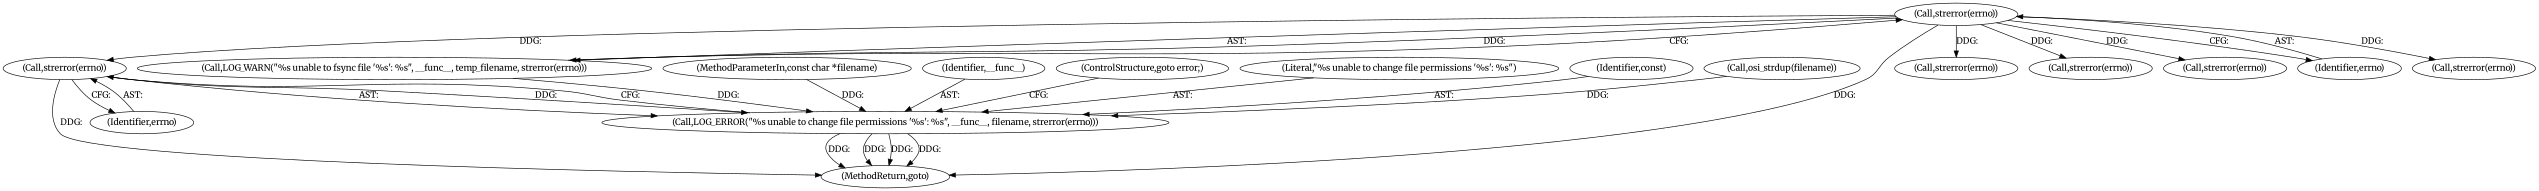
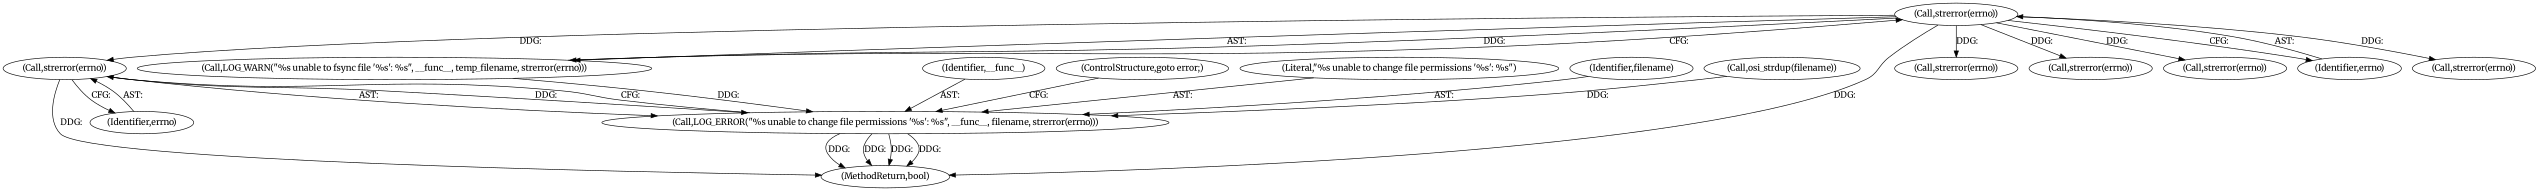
  digraph {
    fontname=Merriweather
    node [fontname=Merriweather]
    edge [fontname=Merriweather]
    n1 [label="(Call,strerror(errno))"]
    n2 [label="(Call,LOG_ERROR(\"%s unable to change file permissions '%s': %s\", __func__, filename, strerror(errno)))"]
    n3 [label="(Identifier,errno)"]
-   n4 [label="(MethodReturn,goto)"]
+   n4 [label="(MethodReturn,bool)"]
    n5 [label="(Call,strerror(errno))"]
    n6 [label="(Call,strerror(errno))"]
    n7 [label="(Call,LOG_WARN(\"%s unable to fsync file '%s': %s\", __func__, temp_filename, strerror(errno)))"]
    n8 [label="(Call,strerror(errno))"]
    n9 [label="(Call,strerror(errno))"]
    n10 [label="(Identifier,errno)"]
    n11 [label="(Call,strerror(errno))"]
-   n12 [label="(MethodParameterIn,const char *filename)"]
    n13 [label="(Identifier,__func__)"]
    n14 [label="(ControlStructure,goto error;)"]
    n15 [label="(Literal,\"%s unable to change file permissions '%s': %s\")"]
-   n16 [label="(Identifier,const)"]
+   n16 [label="(Identifier,filename)"]
    n17 [label="(Call,osi_strdup(filename))"]
    n1 -> n2 [label="AST: "]
    n1 -> n2 [label="DDG: "]
    n1 -> n3 [label="CFG: "]
    n1 -> n4 [label="DDG: "]
    n2 -> n1 [label="CFG: "]
    n2 -> n4 [label="DDG: "]
    n2 -> n4 [label="DDG: "]
    n2 -> n4 [label="DDG: "]
    n2 -> n4 [label="DDG: "]
    n3 -> n1 [label="AST: "]
    n5 -> n1 [label="DDG: "]
    n5 -> n4 [label="DDG: "]
    n5 -> n6 [label="DDG: "]
    n5 -> n7 [label="AST: "]
    n5 -> n7 [label="DDG: "]
    n5 -> n8 [label="DDG: "]
    n5 -> n9 [label="DDG: "]
    n5 -> n10 [label="CFG: "]
    n5 -> n11 [label="DDG: "]
    n7 -> n2 [label="DDG: "]
    n7 -> n5 [label="CFG: "]
    n10 -> n5 [label="AST: "]
-   n12 -> n2 [label="DDG: "]
    n13 -> n2 [label="AST: "]
    n14 -> n2 [label="CFG: "]
    n15 -> n2 [label="AST: "]
    n16 -> n2 [label="AST: "]
    n17 -> n2 [label="DDG: "]
  }
